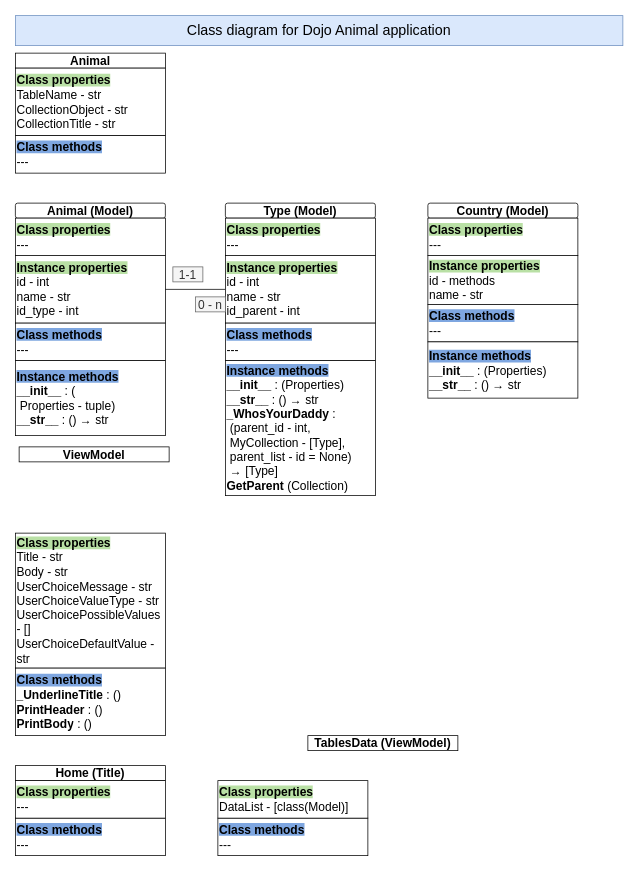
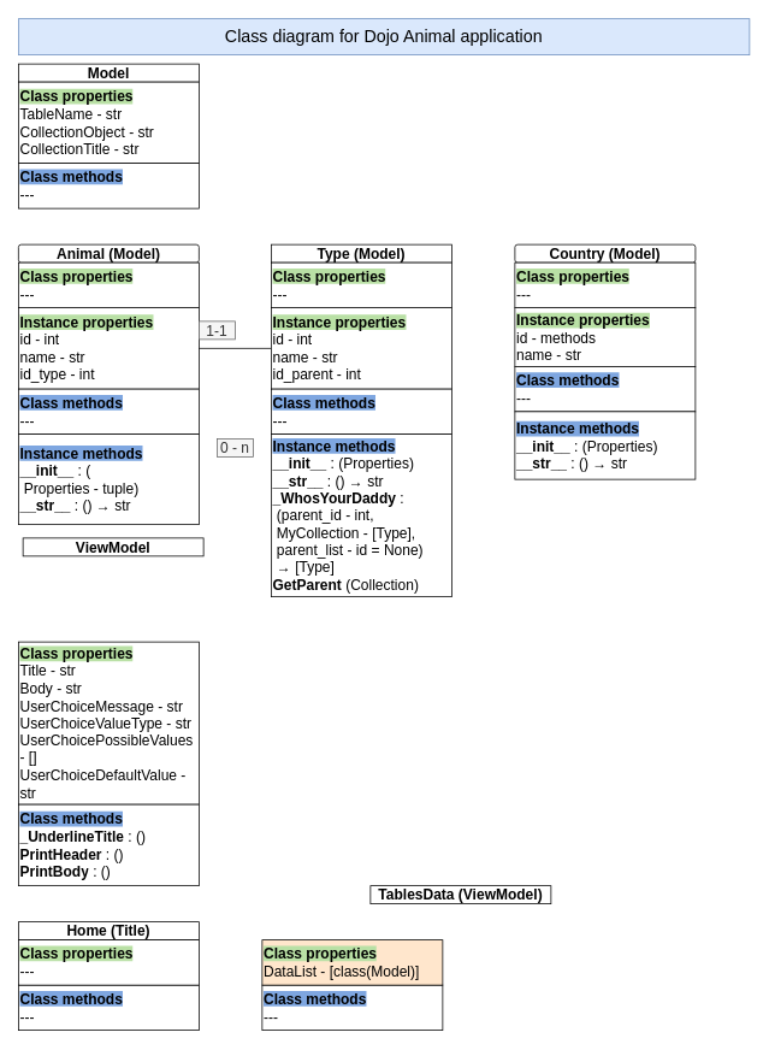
  <mxCell id="0" />
  <mxCell id="1" parent="0" />
  <mxCell id="2" value="Class diagram for Dojo Animal application" style="rounded=0;whiteSpace=wrap;html=1;fontSize=19;fillColor=#dae8fc;strokeColor=#6c8ebf;" vertex="1" parent="1"><mxGeometry x="20" y="20" width="810" height="40" as="geometry" /></mxCell>
  <mxCell id="3" value="Animal (Model)" style="whiteSpace=wrap;html=1;fontSize=16;fontStyle=1;rounded=1;" vertex="1" parent="1"><mxGeometry x="20" y="270" width="200" height="20" as="geometry" /></mxCell>
  <mxCell id="4" value="&lt;b style=&quot;background-color: rgb(185 , 224 , 165)&quot;&gt;Instance properties&lt;/b&gt;&lt;br&gt;id - int&lt;br&gt;name - str&lt;br&gt;id_type - int" style="rounded=0;whiteSpace=wrap;html=1;fontSize=16;align=left;" vertex="1" parent="1"><mxGeometry x="20" y="340" width="200" height="90" as="geometry" /></mxCell>
  <mxCell id="5" value="&lt;b style=&quot;background-color: rgb(126 , 166 , 224)&quot;&gt;Class methods&lt;/b&gt;&lt;br&gt;&lt;span style=&quot;background-color: rgb(255 , 255 , 255)&quot;&gt;---&lt;/span&gt;" style="rounded=0;whiteSpace=wrap;html=1;fontSize=16;align=left;" vertex="1" parent="1"><mxGeometry x="20" y="430" width="200" height="50" as="geometry" /></mxCell>
  <mxCell id="6" value="&lt;b style=&quot;background-color: rgb(185 , 224 , 165)&quot;&gt;Class properties&lt;/b&gt;&lt;br&gt;---" style="rounded=0;whiteSpace=wrap;html=1;fontSize=16;align=left;" vertex="1" parent="1"><mxGeometry x="20" y="290" width="200" height="50" as="geometry" /></mxCell>
  <mxCell id="7" value="&lt;b&gt;&lt;span style=&quot;background-color: rgb(126 , 166 , 224)&quot;&gt;Instance methods&lt;/span&gt;&lt;br&gt;__init__&lt;/b&gt; : (&lt;br&gt;&amp;nbsp;Properties - tuple)&lt;br&gt;&lt;b&gt;__str__&lt;/b&gt; : () → str" style="rounded=0;whiteSpace=wrap;html=1;fontSize=16;align=left;" vertex="1" parent="1"><mxGeometry x="20" y="480" width="200" height="100" as="geometry" /></mxCell>
- <mxCell id="8" value="Type (Model)" style="whiteSpace=wrap;html=1;fontSize=16;fontStyle=1;rounded=1;" vertex="1" parent="1"><mxGeometry x="300" y="270" width="200" height="20" as="geometry" /></mxCell>
+ <mxCell id="8" value="Type (Model)" style="rounded=0;whiteSpace=wrap;html=1;fontSize=16;fontStyle=1" vertex="1" parent="1"><mxGeometry x="300" y="270" width="200" height="20" as="geometry" /></mxCell>
  <mxCell id="9" style="edgeStyle=orthogonalEdgeStyle;rounded=0;orthogonalLoop=1;jettySize=auto;html=1;entryX=1;entryY=0.5;entryDx=0;entryDy=0;fontSize=19;endArrow=none;endFill=0;" edge="1" parent="1" source="10" target="4"><mxGeometry relative="1" as="geometry" /></mxCell>
  <mxCell id="10" value="&lt;b style=&quot;background-color: rgb(185 , 224 , 165)&quot;&gt;Instance properties&lt;/b&gt;&lt;br&gt;id - int&lt;br&gt;name - str&lt;br&gt;id_parent - int" style="rounded=0;whiteSpace=wrap;html=1;fontSize=16;align=left;" vertex="1" parent="1"><mxGeometry x="300" y="340" width="200" height="90" as="geometry" /></mxCell>
  <mxCell id="11" value="&lt;b style=&quot;background-color: rgb(126 , 166 , 224)&quot;&gt;Class methods&lt;/b&gt;&lt;br&gt;&lt;span style=&quot;background-color: rgb(255 , 255 , 255)&quot;&gt;---&lt;/span&gt;" style="rounded=0;whiteSpace=wrap;html=1;fontSize=16;align=left;" vertex="1" parent="1"><mxGeometry x="300" y="430" width="200" height="50" as="geometry" /></mxCell>
  <mxCell id="12" value="&lt;b&gt;&lt;span style=&quot;background-color: rgb(126 , 166 , 224)&quot;&gt;Instance methods&lt;/span&gt;&lt;br&gt;__init__&lt;/b&gt; : (Properties)&lt;br&gt;&lt;b&gt;__str__&lt;/b&gt; : () → str&lt;br&gt;&lt;b&gt;_WhosYourDaddy&lt;/b&gt; :&amp;nbsp; &amp;nbsp;(parent_id - int,&lt;br&gt;&amp;nbsp;MyCollection - [Type],&lt;br&gt;&amp;nbsp;parent_list - id = None)&lt;br&gt;&amp;nbsp;→ [Type]&lt;br&gt;&lt;b&gt;GetParent&lt;/b&gt; (Collection)" style="rounded=0;whiteSpace=wrap;html=1;fontSize=16;align=left;" vertex="1" parent="1"><mxGeometry x="300" y="480" width="200" height="180" as="geometry" /></mxCell>
- <mxCell id="13" value="Animal" style="rounded=0;whiteSpace=wrap;html=1;fontSize=16;fontStyle=1" vertex="1" parent="1"><mxGeometry x="20" y="70" width="200" height="20" as="geometry" /></mxCell>
+ <mxCell id="13" value="Model" style="rounded=0;whiteSpace=wrap;html=1;fontSize=16;fontStyle=1" vertex="1" parent="1"><mxGeometry x="20" y="70" width="200" height="20" as="geometry" /></mxCell>
  <mxCell id="14" value="&lt;b style=&quot;background-color: rgb(185 , 224 , 165)&quot;&gt;Class properties&lt;/b&gt;&lt;br&gt;TableName - str&lt;br&gt;CollectionObject - str&lt;br&gt;CollectionTitle - str" style="rounded=0;whiteSpace=wrap;html=1;fontSize=16;align=left;" vertex="1" parent="1"><mxGeometry x="20" y="90" width="200" height="90" as="geometry" /></mxCell>
  <mxCell id="15" value="&lt;b style=&quot;background-color: rgb(185 , 224 , 165)&quot;&gt;Class properties&lt;/b&gt;&lt;br&gt;---" style="rounded=0;whiteSpace=wrap;html=1;fontSize=16;align=left;" vertex="1" parent="1"><mxGeometry x="300" y="290" width="200" height="50" as="geometry" /></mxCell>
  <mxCell id="16" value="Country (Model)" style="whiteSpace=wrap;html=1;fontSize=16;fontStyle=1;rounded=1;" vertex="1" parent="1"><mxGeometry x="570" y="270" width="200" height="20" as="geometry" /></mxCell>
  <mxCell id="17" value="&lt;b style=&quot;background-color: rgb(185 , 224 , 165)&quot;&gt;Instance properties&lt;/b&gt;&lt;br&gt;id - methods&lt;br&gt;name - str" style="rounded=0;whiteSpace=wrap;html=1;fontSize=16;align=left;" vertex="1" parent="1"><mxGeometry x="570" y="340" width="200" height="65" as="geometry" /></mxCell>
  <mxCell id="18" value="&lt;b style=&quot;background-color: rgb(126 , 166 , 224)&quot;&gt;Class methods&lt;/b&gt;&lt;br&gt;&lt;span style=&quot;background-color: rgb(255 , 255 , 255)&quot;&gt;---&lt;/span&gt;" style="rounded=0;whiteSpace=wrap;html=1;fontSize=16;align=left;" vertex="1" parent="1"><mxGeometry x="570" y="405" width="200" height="50" as="geometry" /></mxCell>
  <mxCell id="19" value="&lt;b&gt;&lt;span style=&quot;background-color: rgb(126 , 166 , 224)&quot;&gt;Instance methods&lt;/span&gt;&lt;br&gt;__init__&lt;/b&gt; : (Properties)&lt;br&gt;&lt;b&gt;__str__&lt;/b&gt; : () → str" style="rounded=0;whiteSpace=wrap;html=1;fontSize=16;align=left;" vertex="1" parent="1"><mxGeometry x="570" y="455" width="200" height="75" as="geometry" /></mxCell>
  <mxCell id="20" value="&lt;b style=&quot;background-color: rgb(185 , 224 , 165)&quot;&gt;Class properties&lt;/b&gt;&lt;br&gt;---" style="rounded=0;whiteSpace=wrap;html=1;fontSize=16;align=left;" vertex="1" parent="1"><mxGeometry x="570" y="290" width="200" height="50" as="geometry" /></mxCell>
- <mxCell id="21" value="1-1" style="text;html=1;strokeColor=#666666;fillColor=#f5f5f5;align=center;verticalAlign=middle;whiteSpace=wrap;rounded=0;fontSize=16;fontColor=#333333;" vertex="1" parent="1"><mxGeometry x="230" y="355" width="40" height="20" as="geometry" /></mxCell>
- <mxCell id="22" value="0 - n" style="text;html=1;strokeColor=#666666;fillColor=#f5f5f5;align=center;verticalAlign=middle;whiteSpace=wrap;rounded=0;fontSize=16;fontColor=#333333;" vertex="1" parent="1"><mxGeometry x="260" y="395" width="40" height="20" as="geometry" /></mxCell>
+ <mxCell id="21" value="1-1" style="text;html=1;strokeColor=#666666;fillColor=#f5f5f5;align=center;verticalAlign=middle;whiteSpace=wrap;rounded=0;fontSize=16;fontColor=#333333;" vertex="1" parent="1"><mxGeometry x="220" y="355" width="40" height="20" as="geometry" /></mxCell>
+ <mxCell id="22" value="0 - n" style="text;html=1;strokeColor=#666666;fillColor=#f5f5f5;align=center;verticalAlign=middle;whiteSpace=wrap;rounded=0;fontSize=16;fontColor=#333333;" vertex="1" parent="1"><mxGeometry x="240" y="485" width="40" height="20" as="geometry" /></mxCell>
  <mxCell id="23" value="Home (Title)" style="rounded=0;whiteSpace=wrap;html=1;fontSize=16;fontStyle=1" vertex="1" parent="1"><mxGeometry x="20" y="1020" width="200" height="20" as="geometry" /></mxCell>
  <mxCell id="24" value="&lt;b style=&quot;background-color: rgb(126 , 166 , 224)&quot;&gt;Class methods&lt;/b&gt;&lt;br&gt;&lt;span style=&quot;background-color: rgb(255 , 255 , 255)&quot;&gt;---&lt;/span&gt;" style="rounded=0;whiteSpace=wrap;html=1;fontSize=16;align=left;" vertex="1" parent="1"><mxGeometry x="20" y="1090" width="200" height="50" as="geometry" /></mxCell>
  <mxCell id="25" value="&lt;b style=&quot;background-color: rgb(185 , 224 , 165)&quot;&gt;Class properties&lt;/b&gt;&lt;br&gt;---" style="rounded=0;whiteSpace=wrap;html=1;fontSize=16;align=left;" vertex="1" parent="1"><mxGeometry x="20" y="1040" width="200" height="50" as="geometry" /></mxCell>
  <mxCell id="26" value="ViewModel" style="rounded=0;whiteSpace=wrap;html=1;fontSize=16;fontStyle=1" vertex="1" parent="1"><mxGeometry x="25" y="595" width="200" height="20" as="geometry" /></mxCell>
  <mxCell id="27" value="&lt;b style=&quot;background-color: rgb(185 , 224 , 165)&quot;&gt;Class properties&lt;/b&gt;&lt;br&gt;Title - str&lt;br&gt;Body - str&lt;br&gt;UserChoiceMessage - str&lt;br&gt;UserChoiceValueType - str&lt;br&gt;UserChoicePossibleValues - []&lt;br&gt;UserChoiceDefaultValue - str" style="rounded=0;whiteSpace=wrap;html=1;fontSize=16;align=left;" vertex="1" parent="1"><mxGeometry x="20" y="710" width="200" height="180" as="geometry" /></mxCell>
  <mxCell id="28" value="&lt;b style=&quot;background-color: rgb(126 , 166 , 224)&quot;&gt;Class methods&lt;/b&gt;&lt;br&gt;&lt;b&gt;_UnderlineTitle&lt;/b&gt;&lt;span style=&quot;background-color: rgb(255 , 255 , 255)&quot;&gt;&amp;nbsp;: ()&lt;br&gt;&lt;/span&gt;&lt;span style=&quot;background-color: rgb(255 , 255 , 255)&quot;&gt;&lt;b&gt;PrintHeader&lt;/b&gt; : ()&lt;br&gt;&lt;/span&gt;&lt;b&gt;PrintBody&lt;/b&gt;&lt;span style=&quot;background-color: rgb(255 , 255 , 255)&quot;&gt;&amp;nbsp;: ()&lt;/span&gt;&lt;span style=&quot;background-color: rgb(255 , 255 , 255)&quot;&gt;&lt;br&gt;&lt;/span&gt;" style="rounded=0;whiteSpace=wrap;html=1;fontSize=16;align=left;" vertex="1" parent="1"><mxGeometry x="20" y="890" width="200" height="90" as="geometry" /></mxCell>
  <mxCell id="29" value="&lt;b style=&quot;background-color: rgb(126 , 166 , 224)&quot;&gt;Class methods&lt;/b&gt;&lt;br&gt;&lt;span style=&quot;background-color: rgb(255 , 255 , 255)&quot;&gt;---&lt;/span&gt;" style="rounded=0;whiteSpace=wrap;html=1;fontSize=16;align=left;" vertex="1" parent="1"><mxGeometry x="20" y="180" width="200" height="50" as="geometry" /></mxCell>
  <mxCell id="30" value="TablesData (ViewModel)" style="rounded=0;whiteSpace=wrap;html=1;fontSize=16;fontStyle=1" vertex="1" parent="1"><mxGeometry x="410" y="980" width="200" height="20" as="geometry" /></mxCell>
  <mxCell id="31" value="&lt;b style=&quot;background-color: rgb(126 , 166 , 224)&quot;&gt;Class methods&lt;/b&gt;&lt;br&gt;&lt;span style=&quot;background-color: rgb(255 , 255 , 255)&quot;&gt;---&lt;/span&gt;" style="rounded=0;whiteSpace=wrap;html=1;fontSize=16;align=left;" vertex="1" parent="1"><mxGeometry x="290" y="1090" width="200" height="50" as="geometry" /></mxCell>
- <mxCell id="32" value="&lt;b style=&quot;background-color: rgb(185 , 224 , 165)&quot;&gt;Class properties&lt;/b&gt;&lt;br&gt;DataList - [class(Model)]" style="rounded=0;whiteSpace=wrap;html=1;fontSize=16;align=left;" vertex="1" parent="1"><mxGeometry x="290" y="1040" width="200" height="50" as="geometry" /></mxCell>
+ <mxCell id="32" value="&lt;b style=&quot;background-color: rgb(185 , 224 , 165)&quot;&gt;Class properties&lt;/b&gt;&lt;br&gt;DataList - [class(Model)]" style="rounded=0;whiteSpace=wrap;html=1;fontSize=16;align=left;fillColor=#ffe6cc;" vertex="1" parent="1"><mxGeometry x="290" y="1040" width="200" height="50" as="geometry" /></mxCell>
